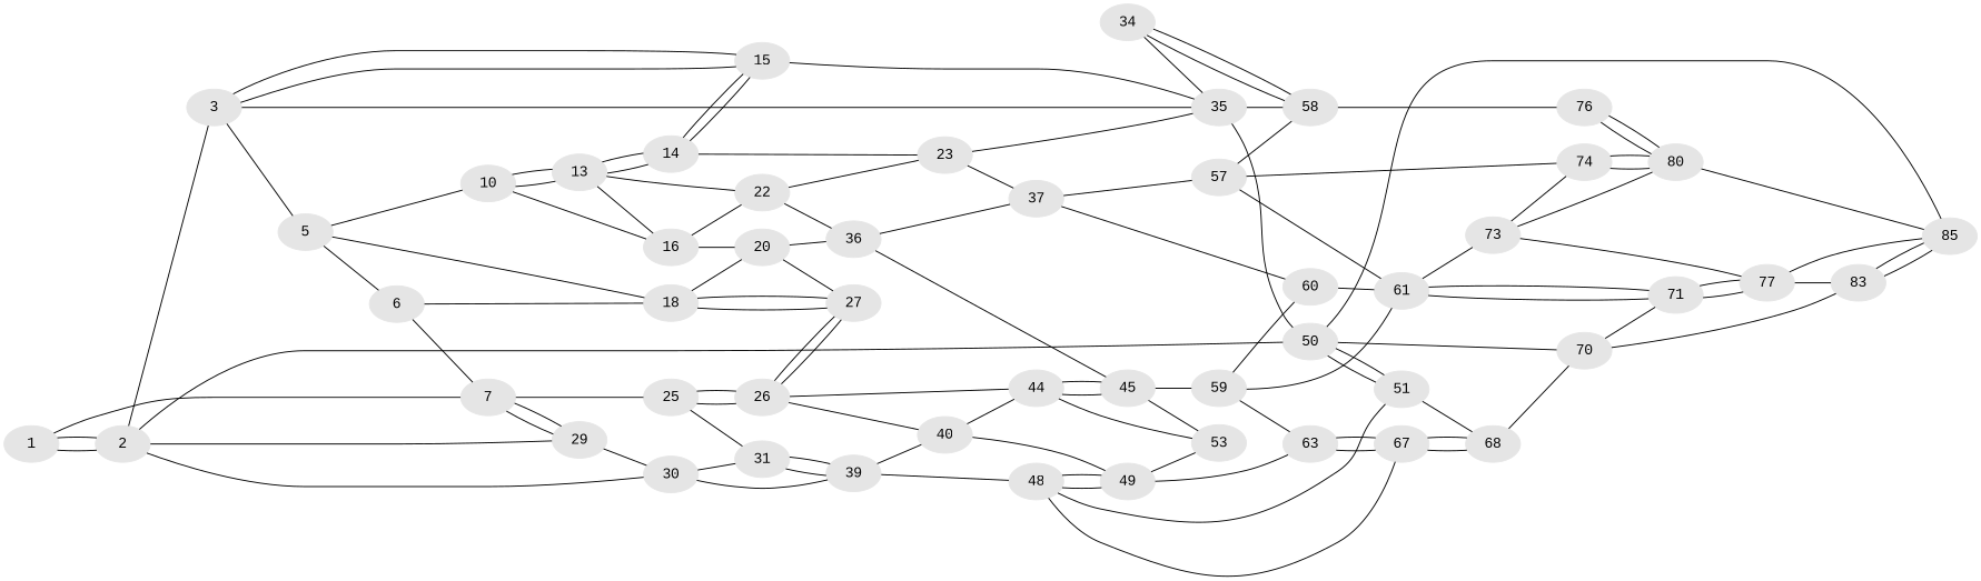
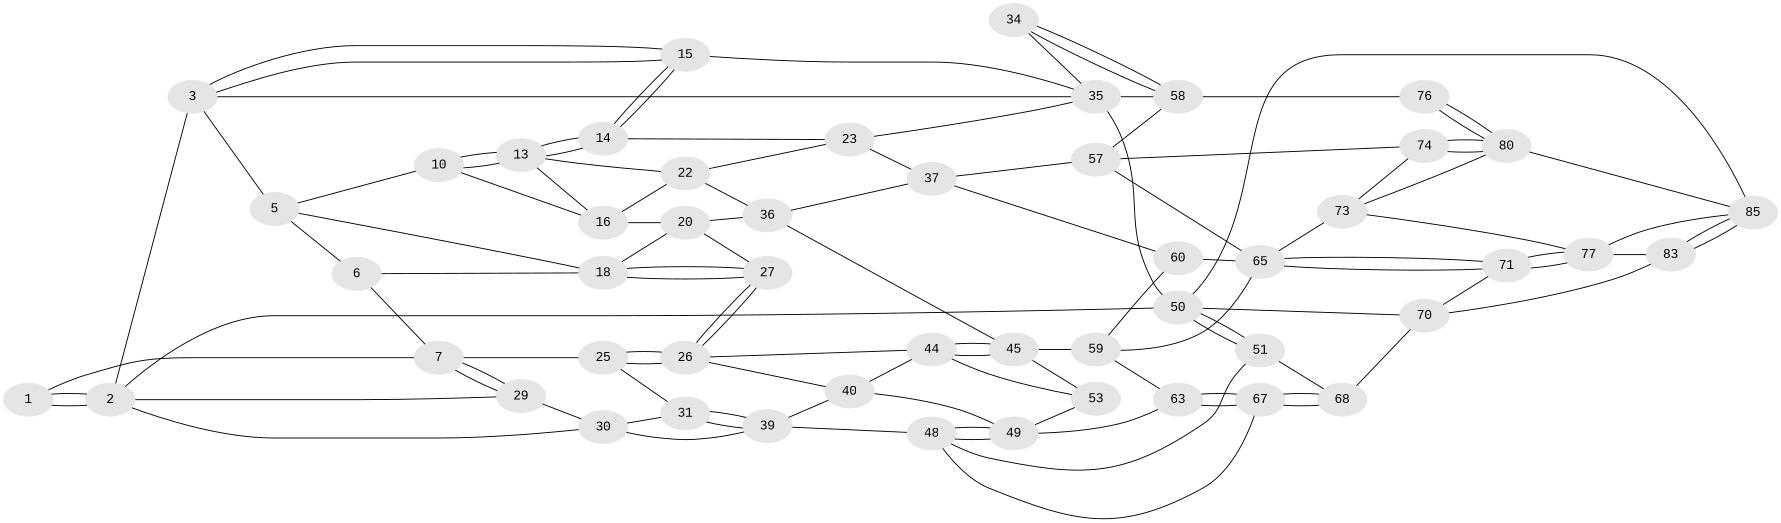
  graph {
    fontname="Liberation Mono"
    rankdir=LR
    node [color=gray90 fontname="Liberation Mono" style=filled]
    edge [fontname="Liberation Mono"]
    2 [super="+32"]
    1
    7 [super="+8"]
    3 [super="+4"]
    29
    30 [super="+38"]
    50 [super="+84"]
    25
    5 [super="+12"]
    15
    35 [super="+61"]
    31
    39 [super="+42"]
    51
    70 [super="+82"]
    85 [super="+86"]
    6 [super="+9"]
    10 [super="+11"]
    18 [super="+19"]
    58 [super="+62"]
    13 [super="+17"]
    16 [super="+21"]
    20 [super="+28"]
    27
    26 [super="+41"]
    14
    22 [super="+24"]
    23 [super="+33"]
    36 [super="+43"]
    37 [super="+56"]
    45 [super="+54"]
    34
    57 [super="+75"]
    60
    40 [super="+46"]
    44 [super="+47"]
    49 [super="+55"]
    53
    48 [super="+52"]
    76
    59 [super="+64"]
    74
-   65 [super="+66" label=61]
+   65 [super="+66"]
    67 [super="+72"]
    63
    68 [super="+69"]
    71
    83
    80 [super="+81"]
    73 [super="+79"]
    77 [super="+78"]
    2 -- 3
    2 -- 29
    2 -- 30
    2 -- 50
    1 -- 2
    1 -- 2
    1 -- 7
    7 -- 29
    7 -- 29
    7 -- 25
    3 -- 5
    3 -- 15
    3 -- 15
    3 -- 35
    29 -- 30
    30 -- 31
    30 -- 39
    50 -- 51
    50 -- 51
    50 -- 70
    50 -- 85
    25 -- 31
    25 -- 26
    25 -- 26
    5 -- 6
    5 -- 10
    5 -- 18
    15 -- 35
    35 -- 50
    35 -- 58
    31 -- 39
    31 -- 39
    39 -- 40
    39 -- 48
    51 -- 68
    70 -- 71
    70 -- 83
    6 -- 7
    6 -- 18
    10 -- 13
    10 -- 13
    10 -- 16
    18 -- 20
    18 -- 27
    18 -- 27
    58 -- 76
    13 -- 16
    13 -- 14
    13 -- 14
    13 -- 22
    16 -- 20
    16 -- 22
    20 -- 27
    20 -- 36
    26 -- 27
    26 -- 27
    26 -- 40
    26 -- 44
    14 -- 15
    14 -- 15
    14 -- 23
    22 -- 23
    22 -- 36
    23 -- 35
    23 -- 37
    36 -- 37
    36 -- 45
    37 -- 57
    37 -- 60
    45 -- 53
    45 -- 59
    34 -- 35
    34 -- 58
    34 -- 58
    57 -- 58
    57 -- 74
    57 -- 65
    60 -- 65
    40 -- 44
    40 -- 49
    44 -- 45
    44 -- 45
    44 -- 53
    49 -- 53
    49 -- 63
    48 -- 51
    48 -- 49
    48 -- 49
    48 -- 67
    76 -- 80
    76 -- 80
    59 -- 60
    59 -- 65
    59 -- 63
    74 -- 80
    74 -- 80
    65 -- 71
    65 -- 71
    65 -- 73
    67 -- 68 [weight=2]
    67 -- 68
    63 -- 67
    63 -- 67
    68 -- 70
    71 -- 77
    71 -- 77
    83 -- 85
    83 -- 85
    80 -- 85
    73 -- 74
    73 -- 80
    73 -- 77
    77 -- 85
    77 -- 83
  }
